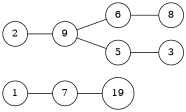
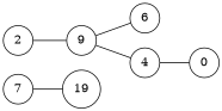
  graph {
    rankdir=LR
    node [fillcolor=white shape=circle]
-   1
    7
    n3 [label=19]
    2
    9
    6
-   5
-   8
-   3
-   1 -- 7
+   5 [label=4]
+   3 [label=0]
    7 -- n3
    2 -- 9
    9 -- 6
    9 -- 5
-   6 -- 8
    5 -- 3
  }
